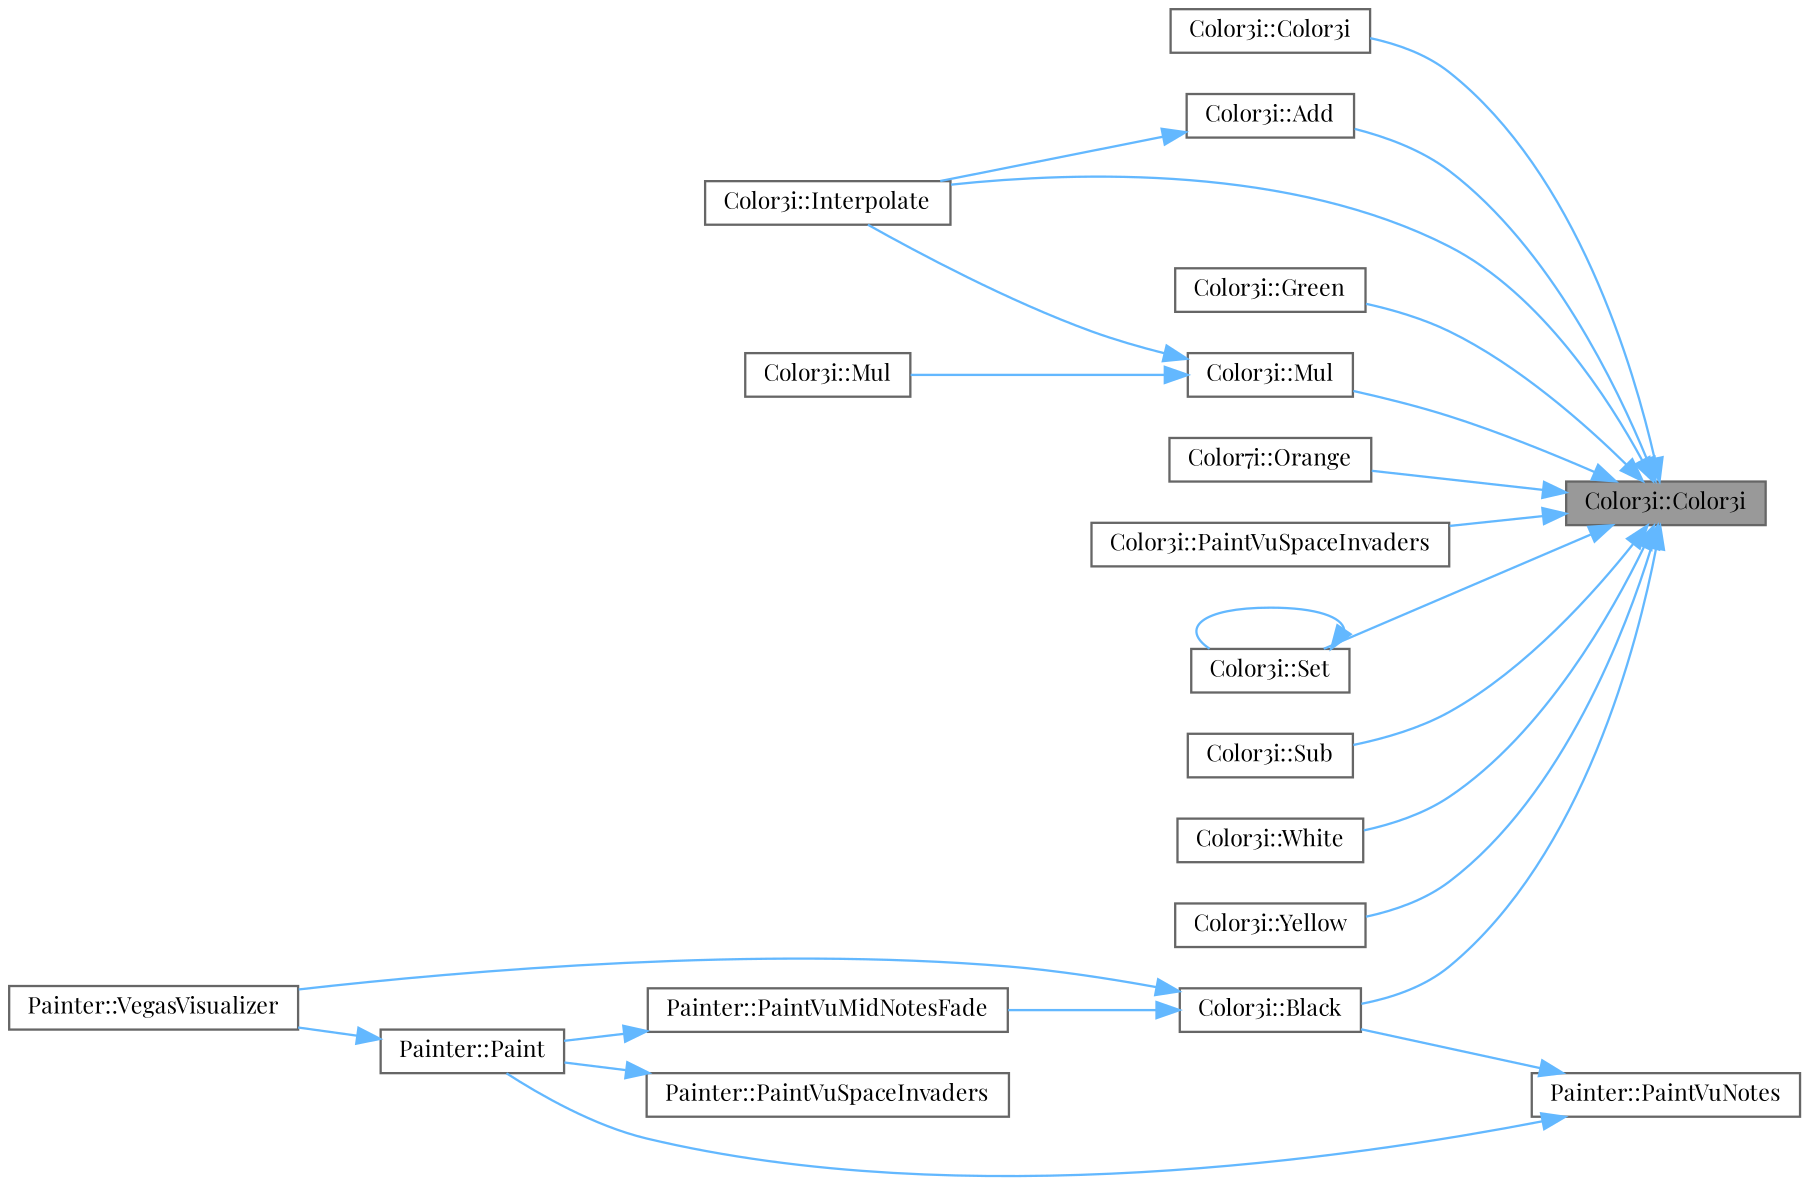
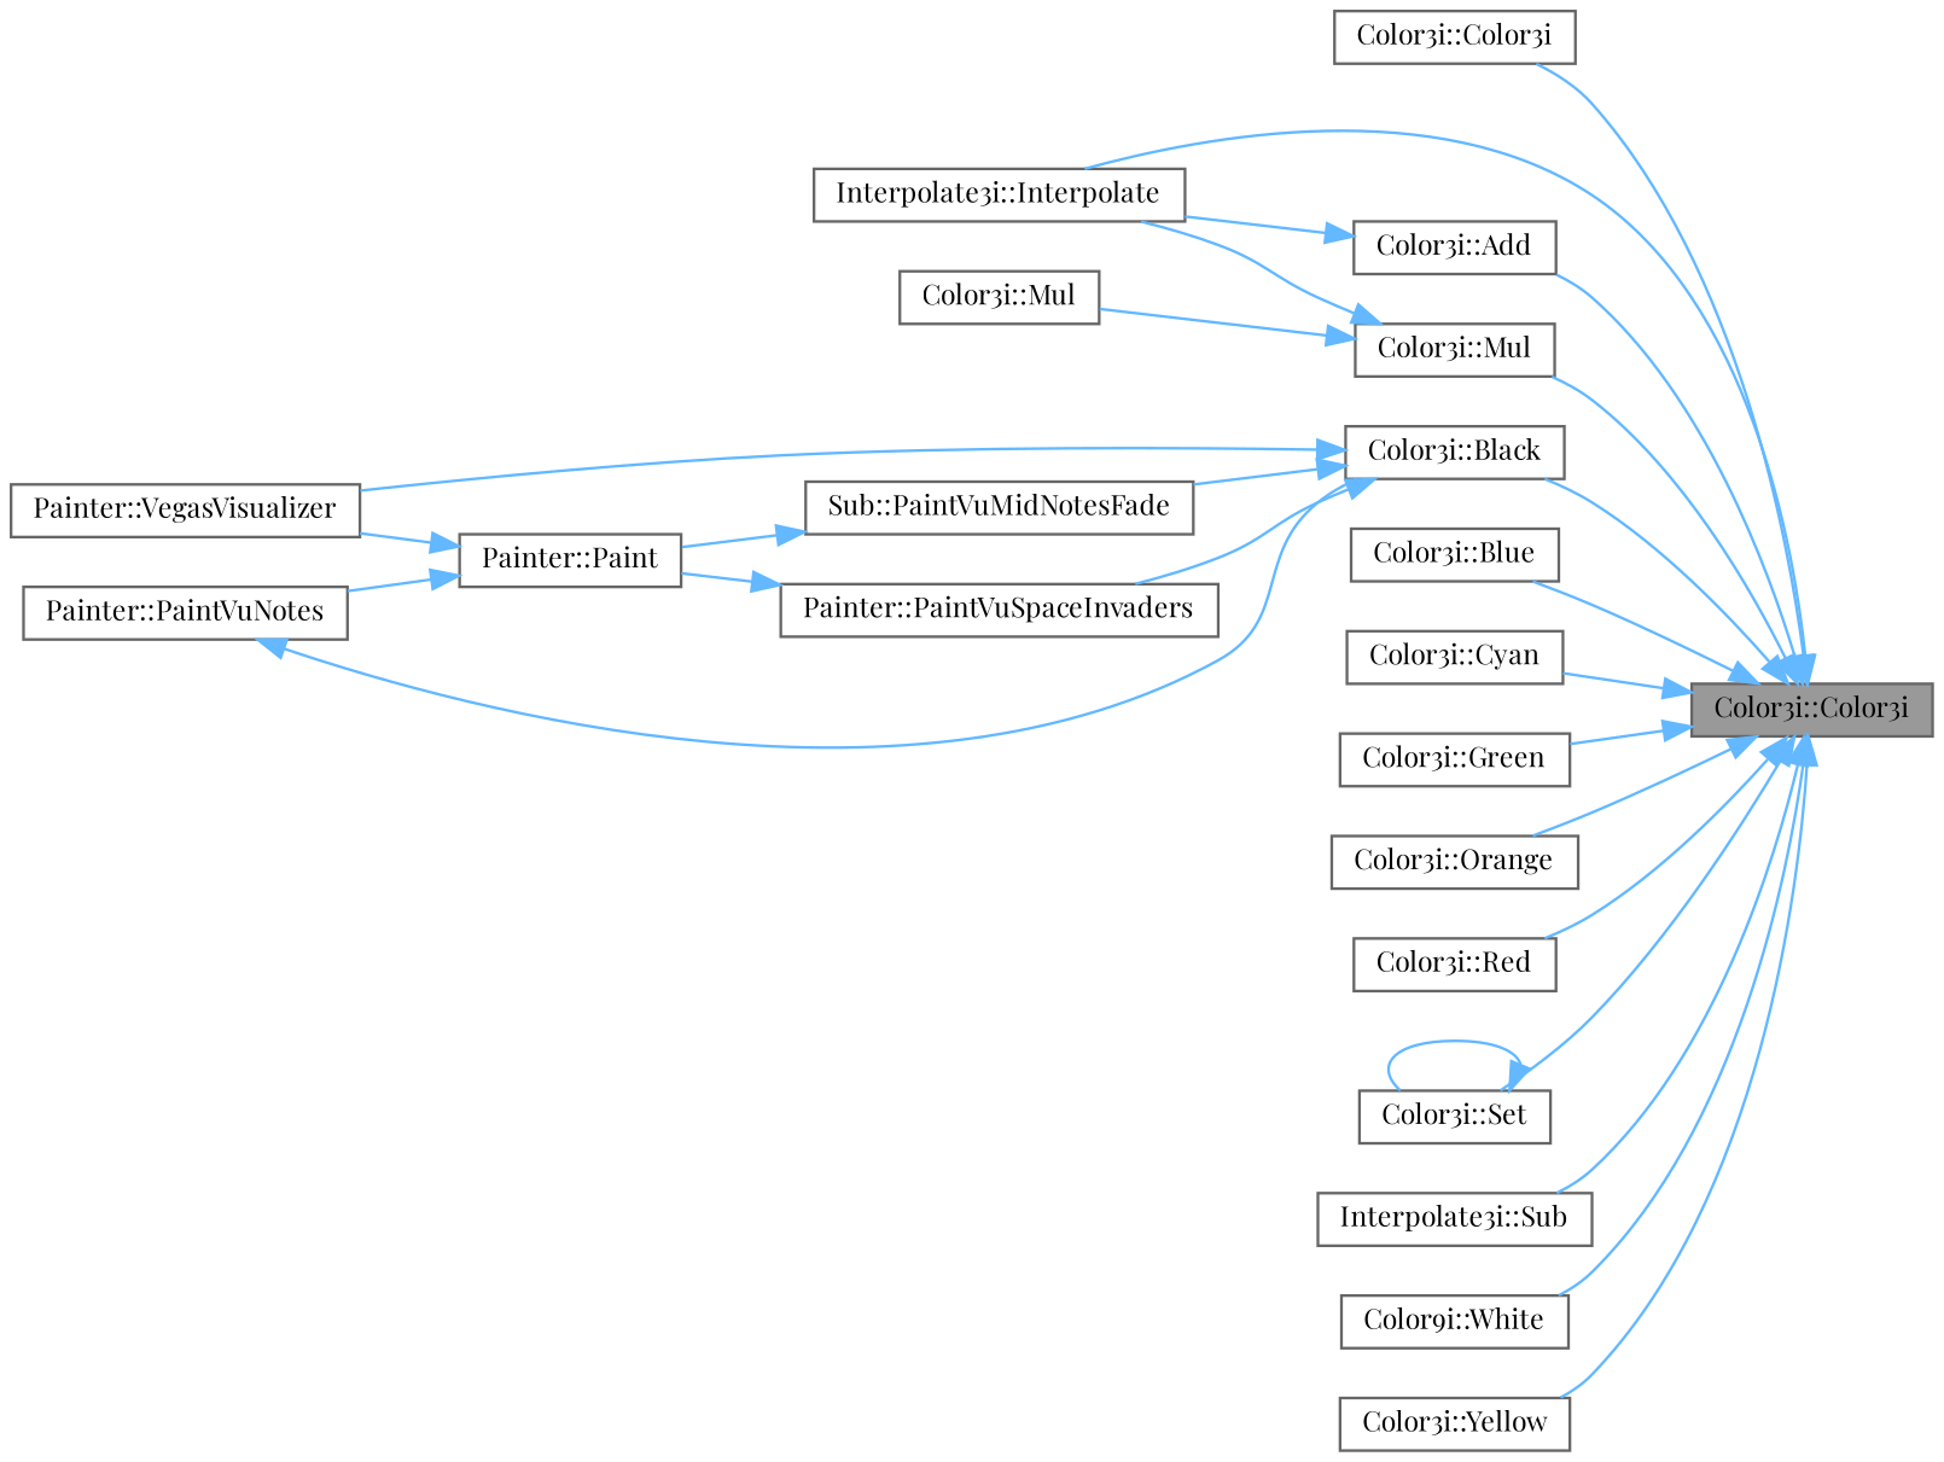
  digraph {
    fontname="Playfair Display"
    rankdir=RL
    node [color=grey40 fillcolor=white fontname="Playfair Display" fontsize=10 shape=box style=filled]
    edge [color=steelblue1 dir=back fontname="Playfair Display" fontsize=10 labelfontname=Helvetica labelfontsize=10 style=solid]
    n1 [color=gray40 fillcolor=grey60 fontcolor=black height=0.2 label="Color3i::Color3i" width=0.4]
    n2 [height=0.2 label="Color3i::Color3i" width=0.4]
    n3 [height=0.2 label="Color3i::Add" width=0.4]
-   n4 [height=0.2 label="Color3i::Interpolate" width=0.4]
+   n4 [height=0.2 label="Interpolate3i::Interpolate" width=0.4]
    n5 [height=0.2 label="Color3i::Black" width=0.4]
+   n6 [height=0.2 label="Color3i::Blue" width=0.4]
+   n7 [height=0.2 label="Color3i::Cyan" width=0.4]
    n8 [height=0.2 label="Color3i::Green" width=0.4]
    n9 [height=0.2 label="Color3i::Mul" width=0.4]
-   n10 [height=0.2 label="Color7i::Orange" width=0.4]
-   n11 [height=0.2 label="Color3i::PaintVuSpaceInvaders" width=0.4]
+   n10 [height=0.2 label="Color3i::Orange" width=0.4]
+   n11 [height=0.2 label="Color3i::Red" width=0.4]
    n12 [height=0.2 label="Color3i::Set" width=0.4]
-   n13 [height=0.2 label="Color3i::Sub" width=0.4]
-   n14 [height=0.2 label="Color3i::White" width=0.4]
+   n13 [height=0.2 label="Interpolate3i::Sub" width=0.4]
+   n14 [height=0.2 label="Color9i::White" width=0.4]
    n15 [height=0.2 label="Color3i::Yellow" width=0.4]
-   n16 [height=0.2 label="Painter::PaintVuMidNotesFade" width=0.4]
+   n16 [height=0.2 label="Sub::PaintVuMidNotesFade" width=0.4]
    n17 [height=0.2 label="Painter::PaintVuSpaceInvaders" width=0.4]
    n18 [height=0.2 label="Painter::VegasVisualizer" width=0.4]
    n19 [height=0.2 label="Color3i::Mul" width=0.4]
    n20 [height=0.2 label="Painter::Paint" width=0.4]
    n21 [height=0.2 label="Painter::PaintVuNotes" width=0.4]
    n1 -> n2
    n1 -> n3
    n1 -> n4
    n1 -> n5
+   n1 -> n6
+   n1 -> n7
    n1 -> n8
    n1 -> n9
    n1 -> n10
    n1 -> n11
    n1 -> n12
    n1 -> n13
    n1 -> n14
    n1 -> n15
    n3 -> n4
    n5 -> n16
+   n5 -> n17
    n5 -> n18
    n9 -> n4
    n9 -> n19
    n12 -> n12
    n16 -> n20
    n17 -> n20
    n20 -> n18
    n21 -> n5
-   n21 -> n20
+   n20 -> n21
  }
